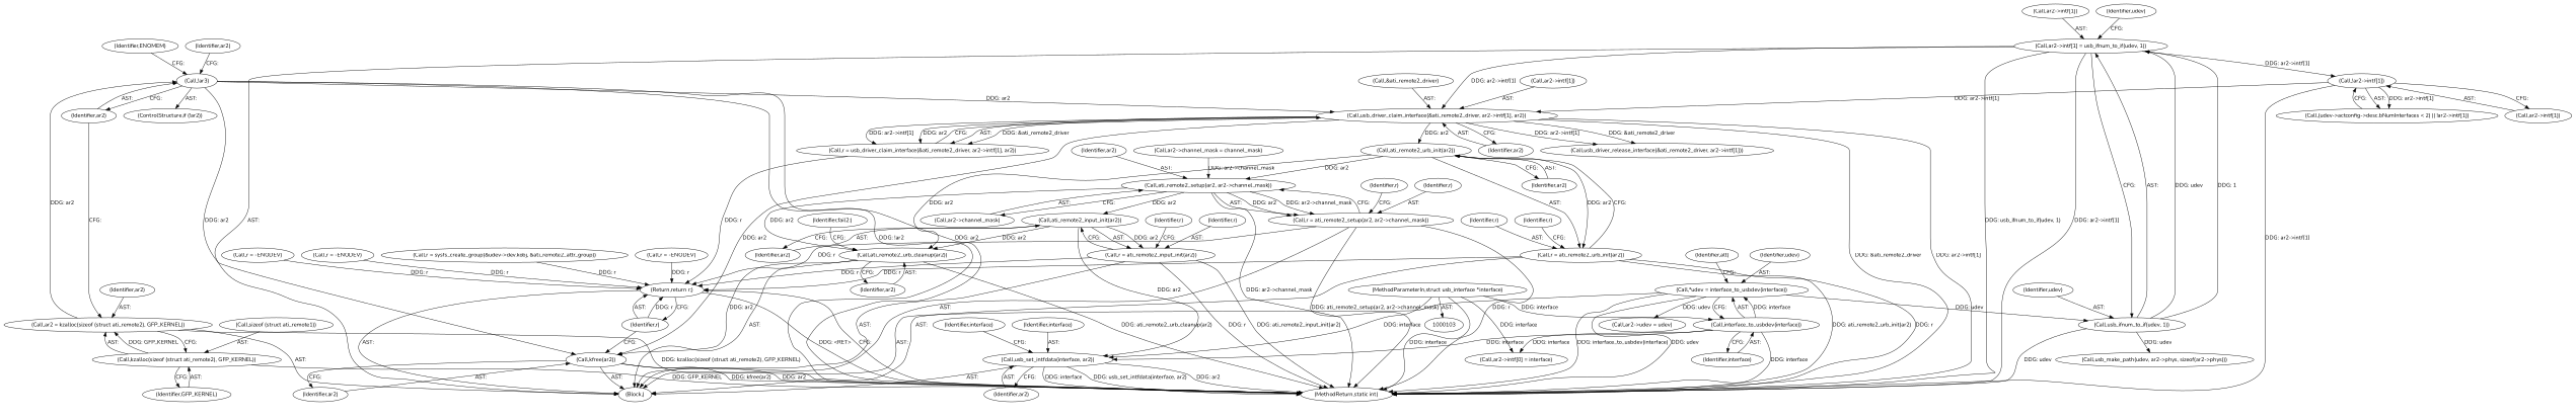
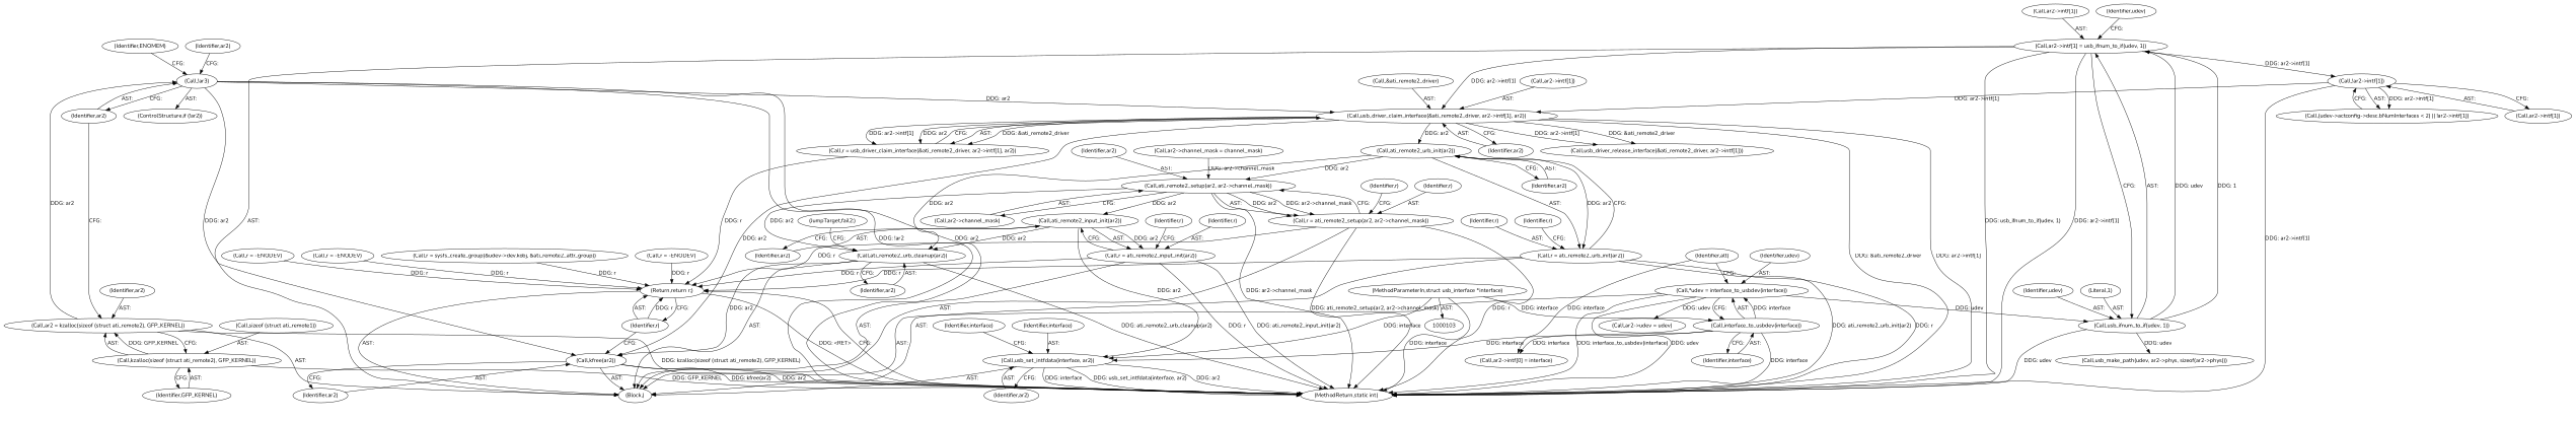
  digraph {
    fontname=Nunito
    node [fontname=Nunito]
    edge [fontname=Nunito]
    n1 [label="(Call,ati_remote2_urb_init(ar2))"]
    n2 [label="(Call,r = ati_remote2_urb_init(ar2))"]
    n3 [label="(Call,ati_remote2_setup(ar2, ar2->channel_mask))"]
    n4 [label="(Call,ati_remote2_urb_cleanup(ar2))"]
    n5 [label="(Identifier,ar2)"]
    n6 [label="(MethodReturn,static int)"]
    n7 [label="(Block,)"]
    n8 [label="(Return,return r;)"]
    n9 [label="(Call,r = ati_remote2_setup(ar2, ar2->channel_mask))"]
    n10 [label="(Call,ati_remote2_input_init(ar2))"]
    n11 [label="(Call,ar2->channel_mask)"]
    n12 [label="(Call,kfree(ar2))"]
    n13 [label="(Identifier,ar2)"]
    n14 [label="(Call,usb_driver_claim_interface(&ati_remote2_driver, ar2->intf[1], ar2))"]
    n15 [label="(Call,r = usb_driver_claim_interface(&ati_remote2_driver, ar2->intf[1], ar2))"]
    n16 [label="(Identifier,ar2)"]
    n17 [label="(Call,usb_driver_release_interface(&ati_remote2_driver, ar2->intf[1]))"]
    n18 [label="(Identifier,ar2)"]
    n19 [label="(Call,ar2->intf[1] = usb_ifnum_to_if(udev, 1))"]
    n20 [label="(Call,usb_ifnum_to_if(udev, 1))"]
    n21 [label="(Call,!ar2->intf[1])"]
    n22 [label="(Call,usb_make_path(udev, ar2->phys, sizeof(ar2->phys)))"]
    n23 [label="(Call,(udev->actconfig->desc.bNumInterfaces < 2) || !ar2->intf[1])"]
    n24 [label="(Call,ar2->intf[1])"]
+   n25 [label="(Literal,1)"]
    n26 [label="(Call,*udev = interface_to_usbdev(interface))"]
    n27 [label="(Call,interface_to_usbdev(interface))"]
    n28 [label="(Call,ar2->udev = udev)"]
    n29 [label="(Call,usb_set_intfdata(interface, ar2))"]
    n30 [label="(Identifier,interface)"]
    n31 [label="(Call,ar2->intf[0] = interface)"]
    n32 [label="(Identifier,ar2)"]
    n33 [label="(MethodParameterIn,struct usb_interface *interface)"]
    1000103
    n35 [label="(Call,!ar3)"]
    n36 [label="(Identifier,ar2)"]
    n37 [label="(ControlStructure,if (!ar2))"]
    n38 [label="(Call,ar2 = kzalloc(sizeof (struct ati_remote2), GFP_KERNEL))"]
    n39 [label="(Call,kzalloc(sizeof (struct ati_remote2), GFP_KERNEL))"]
    n40 [label="(Identifier,GFP_KERNEL)"]
    n41 [label="(Identifier,r)"]
    n42 [label="(Call,r = ati_remote2_input_init(ar2))"]
    n43 [label="(Identifier,ar2)"]
    n44 [label="(Call,r = -ENODEV)"]
    n45 [label="(Identifier,ar2)"]
-   n46 [label="(Identifier,fail2:)"]
+   n46 [label="(JumpTarget,fail2:)"]
    n47 [label="(Call,ar2->intf[1])"]
    n48 [label="(Identifier,interface)"]
    n49 [label="(Identifier,alt)"]
    n50 [label="(Identifier,udev)"]
    n51 [label="(Call,ar2->channel_mask = channel_mask)"]
    n52 [label="(Identifier,ENOMEM)"]
    n53 [label="(Identifier,r)"]
    n54 [label="(Call,r = -ENODEV)"]
    n55 [label="(Identifier,ar2)"]
    n56 [label="(Call,ar2->intf[1])"]
    n57 [label="(Identifier,r)"]
    n58 [label="(Call,r = sysfs_create_group(&udev->dev.kobj, &ati_remote2_attr_group))"]
    n59 [label="(Identifier,interface)"]
    n60 [label="(Call,&ati_remote2_driver)"]
    n61 [label="(Identifier,r)"]
    n62 [label="(Identifier,udev)"]
    n63 [label="(Call,sizeof (struct ati_remote1))"]
    n64 [label="(Identifier,r)"]
    n65 [label="(Identifier,udev)"]
    n66 [label="(Identifier,r)"]
    n67 [label="(Identifier,ar2)"]
    n68 [label="(Call,r = -ENODEV)"]
    n69 [label="(Identifier,r)"]
    n1 -> n2 [label="AST: "]
    n1 -> n2 [label="DDG: ar2"]
    n1 -> n3 [label="DDG: ar2"]
    n1 -> n4 [label="DDG: ar2"]
    n1 -> n5 [label="CFG: "]
    n2 -> n1 [label="CFG: "]
    n2 -> n6 [label="DDG: ati_remote2_urb_init(ar2)"]
    n2 -> n6 [label="DDG: r"]
    n2 -> n7 [label="AST: "]
    n2 -> n8 [label="DDG: r"]
    n3 -> n4 [label="DDG: ar2"]
    n3 -> n6 [label="DDG: ar2->channel_mask"]
    n3 -> n9 [label="AST: "]
    n3 -> n9 [label="DDG: ar2"]
    n3 -> n9 [label="DDG: ar2->channel_mask"]
    n3 -> n10 [label="DDG: ar2"]
    n3 -> n11 [label="CFG: "]
    n4 -> n6 [label="DDG: ati_remote2_urb_cleanup(ar2)"]
    n4 -> n7 [label="AST: "]
    n4 -> n12 [label="DDG: ar2"]
    n4 -> n13 [label="CFG: "]
    n5 -> n1 [label="AST: "]
    n6 -> n8 [label="CFG: "]
    n8 -> n6 [label="DDG: <RET>"]
    n8 -> n7 [label="AST: "]
    n8 -> n41 [label="CFG: "]
    n9 -> n3 [label="CFG: "]
    n9 -> n6 [label="DDG: ati_remote2_setup(ar2, ar2->channel_mask)"]
    n9 -> n6 [label="DDG: r"]
    n9 -> n7 [label="AST: "]
    n9 -> n8 [label="DDG: r"]
    n10 -> n4 [label="DDG: ar2"]
    n10 -> n29 [label="DDG: ar2"]
    n10 -> n42 [label="AST: "]
    n10 -> n42 [label="DDG: ar2"]
    n10 -> n43 [label="CFG: "]
    n11 -> n3 [label="AST: "]
    n12 -> n6 [label="DDG: ar2"]
    n12 -> n6 [label="DDG: kfree(ar2)"]
    n12 -> n7 [label="AST: "]
    n12 -> n18 [label="CFG: "]
    n13 -> n4 [label="AST: "]
    n14 -> n1 [label="DDG: ar2"]
    n14 -> n6 [label="DDG: &ati_remote2_driver"]
    n14 -> n6 [label="DDG: ar2->intf[1]"]
    n14 -> n12 [label="DDG: ar2"]
    n14 -> n15 [label="AST: "]
    n14 -> n15 [label="DDG: &ati_remote2_driver"]
    n14 -> n15 [label="DDG: ar2->intf[1]"]
    n14 -> n15 [label="DDG: ar2"]
    n14 -> n16 [label="CFG: "]
    n14 -> n17 [label="DDG: &ati_remote2_driver"]
    n14 -> n17 [label="DDG: ar2->intf[1]"]
    n15 -> n8 [label="DDG: r"]
    n15 -> n14 [label="CFG: "]
    n16 -> n14 [label="AST: "]
    n18 -> n12 [label="AST: "]
    n19 -> n6 [label="DDG: ar2->intf[1]"]
    n19 -> n6 [label="DDG: usb_ifnum_to_if(udev, 1)"]
    n19 -> n7 [label="AST: "]
    n19 -> n14 [label="DDG: ar2->intf[1]"]
    n19 -> n20 [label="CFG: "]
    n19 -> n21 [label="DDG: ar2->intf[1]"]
    n20 -> n6 [label="DDG: udev"]
    n20 -> n19 [label="AST: "]
    n20 -> n19 [label="DDG: udev"]
    n20 -> n19 [label="DDG: 1"]
    n20 -> n22 [label="DDG: udev"]
    n21 -> n6 [label="DDG: ar2->intf[1]"]
    n21 -> n14 [label="DDG: ar2->intf[1]"]
    n21 -> n23 [label="AST: "]
    n21 -> n23 [label="DDG: ar2->intf[1]"]
    n21 -> n24 [label="CFG: "]
    n23 -> n21 [label="CFG: "]
    n24 -> n21 [label="AST: "]
+   n25 -> n20 [label="AST: "]
    n26 -> n6 [label="DDG: interface_to_usbdev(interface)"]
    n26 -> n6 [label="DDG: udev"]
    n26 -> n7 [label="AST: "]
    n26 -> n20 [label="DDG: udev"]
    n26 -> n27 [label="CFG: "]
    n26 -> n28 [label="DDG: udev"]
    n27 -> n6 [label="DDG: interface"]
    n27 -> n26 [label="AST: "]
    n27 -> n26 [label="DDG: interface"]
    n27 -> n29 [label="DDG: interface"]
    n27 -> n30 [label="CFG: "]
    n27 -> n31 [label="DDG: interface"]
    n29 -> n6 [label="DDG: usb_set_intfdata(interface, ar2)"]
    n29 -> n6 [label="DDG: ar2"]
    n29 -> n6 [label="DDG: interface"]
    n29 -> n7 [label="AST: "]
    n29 -> n32 [label="CFG: "]
    n30 -> n27 [label="AST: "]
    n32 -> n29 [label="AST: "]
    n33 -> n6 [label="DDG: interface"]
    n33 -> n27 [label="DDG: interface"]
    n33 -> n29 [label="DDG: interface"]
-   n33 -> n31 [label="DDG: interface"]
+   n49 -> n31 [label="DDG: interface"]
    n33 -> 1000103 [label="AST: "]
    n35 -> n6 [label="DDG: !ar2"]
    n35 -> n6 [label="DDG: ar2"]
    n35 -> n12 [label="DDG: ar2"]
    n35 -> n14 [label="DDG: ar2"]
    n35 -> n36 [label="CFG: "]
    n35 -> n37 [label="AST: "]
    n36 -> n35 [label="AST: "]
    n36 -> n38 [label="CFG: "]
    n38 -> n6 [label="DDG: kzalloc(sizeof (struct ati_remote2), GFP_KERNEL)"]
    n38 -> n7 [label="AST: "]
    n38 -> n35 [label="DDG: ar2"]
    n38 -> n39 [label="CFG: "]
    n39 -> n6 [label="DDG: GFP_KERNEL"]
    n39 -> n38 [label="AST: "]
    n39 -> n38 [label="DDG: GFP_KERNEL"]
    n39 -> n40 [label="CFG: "]
    n40 -> n39 [label="AST: "]
    n41 -> n8 [label="AST: "]
    n41 -> n8 [label="DDG: r"]
    n41 -> n12 [label="CFG: "]
    n42 -> n6 [label="DDG: ati_remote2_input_init(ar2)"]
    n42 -> n6 [label="DDG: r"]
    n42 -> n7 [label="AST: "]
    n42 -> n8 [label="DDG: r"]
    n42 -> n10 [label="CFG: "]
    n43 -> n10 [label="AST: "]
    n44 -> n8 [label="DDG: r"]
    n45 -> n35 [label="CFG: "]
    n46 -> n4 [label="CFG: "]
    n47 -> n19 [label="AST: "]
    n48 -> n29 [label="AST: "]
    n49 -> n26 [label="CFG: "]
    n50 -> n20 [label="AST: "]
    n51 -> n3 [label="DDG: ar2->channel_mask"]
    n52 -> n35 [label="CFG: "]
    n53 -> n9 [label="CFG: "]
    n54 -> n8 [label="DDG: r"]
    n55 -> n38 [label="AST: "]
    n56 -> n14 [label="AST: "]
    n57 -> n42 [label="CFG: "]
    n58 -> n8 [label="DDG: r"]
    n59 -> n29 [label="CFG: "]
    n60 -> n14 [label="AST: "]
    n61 -> n42 [label="AST: "]
    n62 -> n26 [label="AST: "]
    n63 -> n39 [label="AST: "]
    n64 -> n2 [label="AST: "]
    n65 -> n19 [label="CFG: "]
    n66 -> n2 [label="CFG: "]
    n67 -> n3 [label="AST: "]
    n68 -> n8 [label="DDG: r"]
    n69 -> n9 [label="AST: "]
  }
